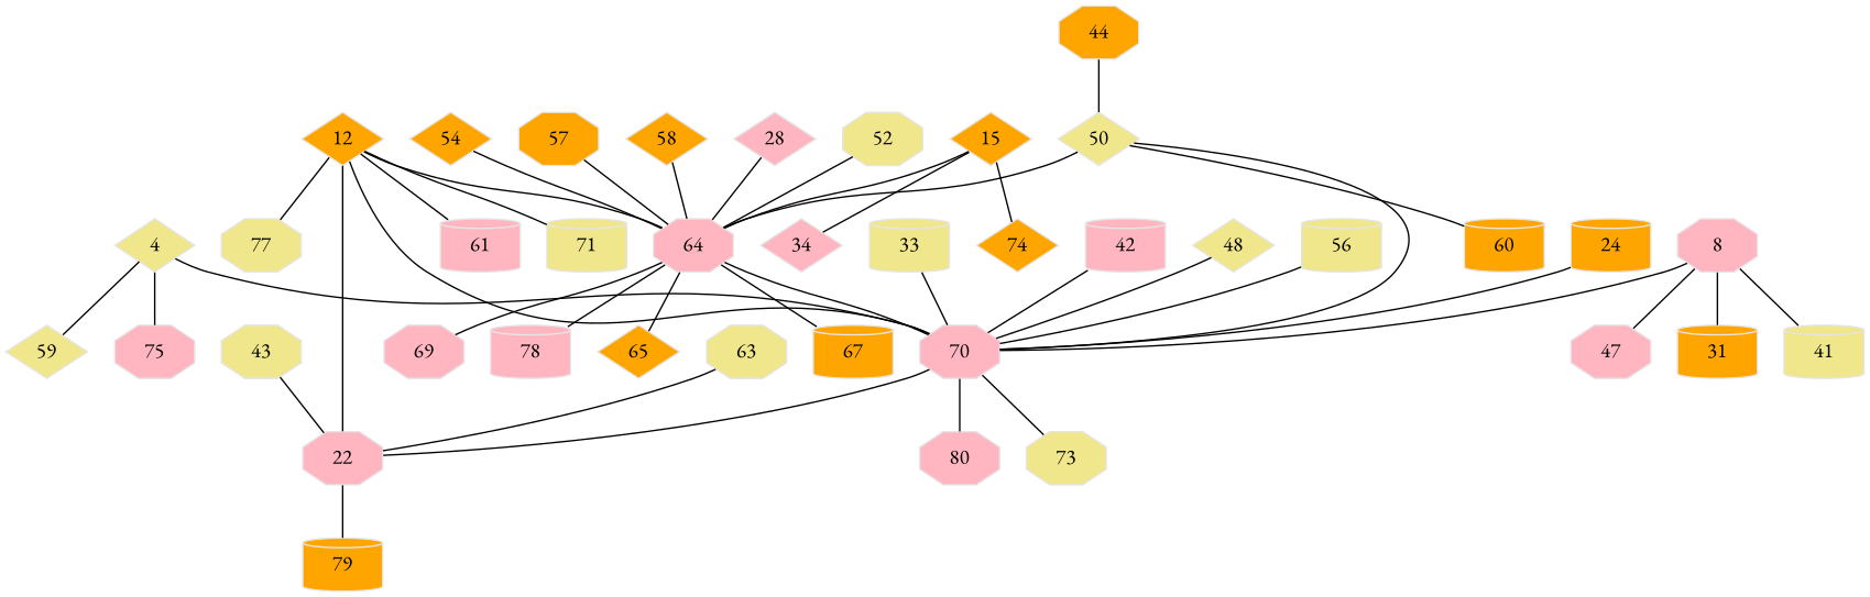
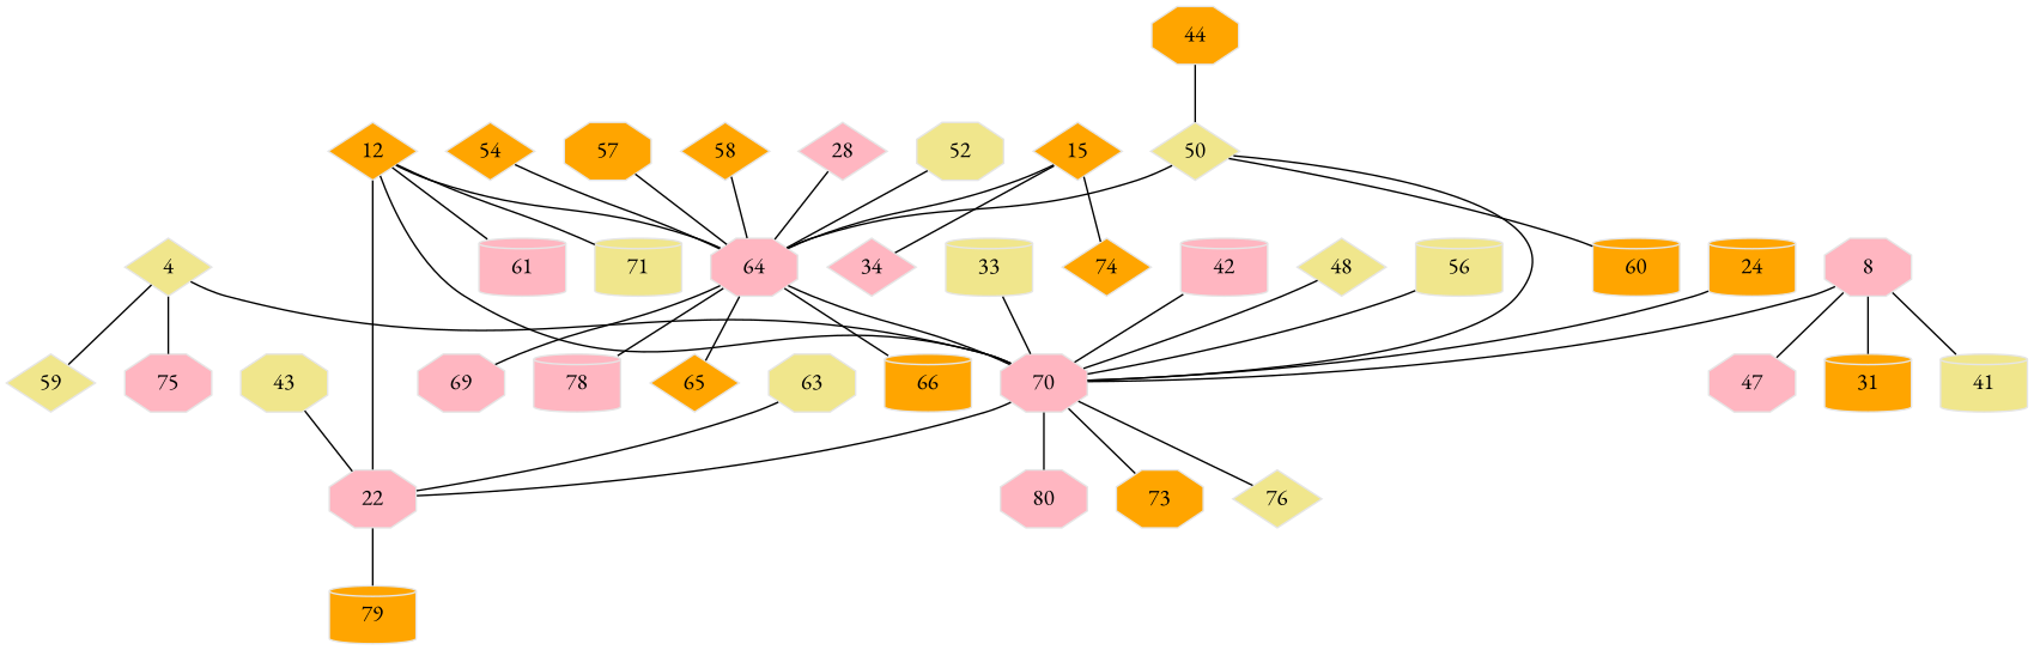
  graph {
    fontname="EB Garamond"
    node [color=gray90 fillcolor=khaki fontname="EB Garamond" shape=octagon style=filled]
    edge [fontname="EB Garamond"]
    4 [shape=diamond super="+1"]
    59 [shape=diamond]
    70 [fillcolor=lightpink super="+26+3+30+51+49"]
    75 [fillcolor=lightpink super="+68"]
    64 [fillcolor=lightpink super="+20+25+29"]
    65 [fillcolor=orange shape=diamond]
-   66 [fillcolor=orange shape=cylinder label=67]
+   66 [fillcolor=orange shape=cylinder]
    69 [fillcolor=lightpink super="+27+62"]
    78 [fillcolor=lightpink shape=cylinder super="+45"]
    n10 [fillcolor=lightpink label=22 super="+53+37"]
-   73 [super="+67"]
+   73 [fillcolor=orange super="+67"]
+   76 [shape=diamond]
    80 [fillcolor=lightpink super="+39"]
    8 [fillcolor=lightpink super="+5"]
    31 [fillcolor=orange shape=cylinder]
    41 [shape=cylinder]
    47 [fillcolor=lightpink super="+32"]
    12 [fillcolor=orange shape=diamond super="+11"]
    61 [fillcolor=lightpink shape=cylinder]
    71 [shape=cylinder]
-   77
    79 [fillcolor=orange shape=cylinder]
    15 [fillcolor=orange shape=diamond super="+14"]
    34 [fillcolor=lightpink shape=diamond]
    74 [fillcolor=orange shape=diamond]
    24 [fillcolor=orange shape=cylinder]
    28 [fillcolor=lightpink shape=diamond]
    33 [shape=cylinder]
    42 [fillcolor=lightpink shape=cylinder]
    43 [super="+40"]
    50 [shape=diamond super="+38+19+36"]
    60 [fillcolor=orange shape=cylinder]
    44 [fillcolor=orange]
    48 [shape=diamond super="+22"]
    52 [super="+21+23"]
    54 [fillcolor=orange shape=diamond super="+46"]
    56 [shape=cylinder]
    57 [fillcolor=orange]
    58 [fillcolor=orange shape=diamond]
    63 [super="+55"]
    4 -- 59
    4 -- 70 [weight=4]
    4 -- 75
    70 -- n10
    70 -- 73
+   70 -- 76
    70 -- 80 [weight=3]
    64 -- 70 [weight=4]
    64 -- 65
    64 -- 66
    64 -- 69
    64 -- 78
    n10 -- 79
    8 -- 70 [weight=4]
    8 -- 31
    8 -- 41
    8 -- 47
    12 -- 70
    12 -- 64 [weight=2]
    12 -- n10 [weight=4]
    12 -- 61
    12 -- 71
-   12 -- 77
    15 -- 64 [weight=4]
    15 -- 34
    15 -- 74
    24 -- 70
    28 -- 64
    33 -- 70
    42 -- 70
    43 -- n10
    50 -- 70
    50 -- 64 [weight=4]
    50 -- 60
    44 -- 50
    48 -- 70
    52 -- 64
    54 -- 64
    56 -- 70
    57 -- 64
    58 -- 64
    63 -- n10
  }
